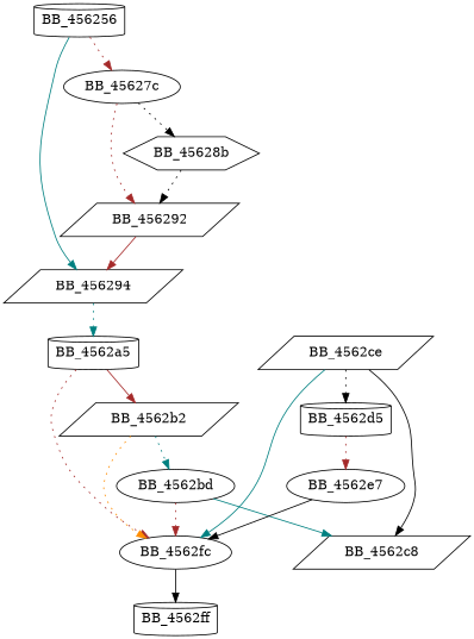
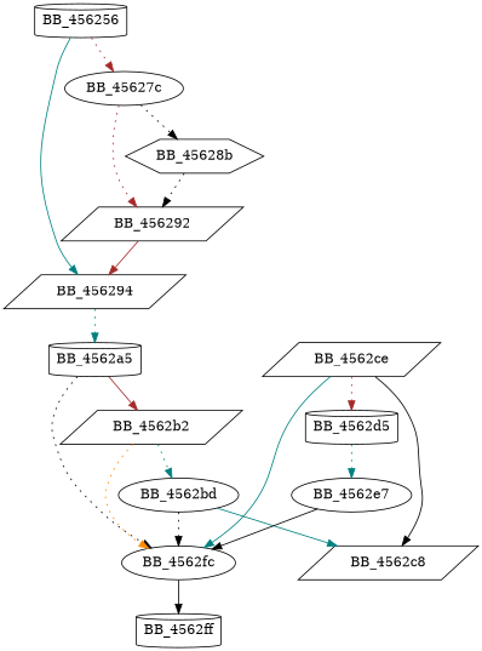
  digraph {
    node [shape=parallelogram]
    edge [color=black style=dotted]
    BB_456256 [shape=cylinder]
    BB_45627c [shape=ellipse]
    BB_456294
    BB_45628b [shape=hexagon]
    BB_456292
    BB_4562a5 [shape=cylinder]
    BB_4562b2
    BB_4562fc [shape=ellipse]
    BB_4562bd [shape=ellipse]
    BB_4562ff [shape=cylinder]
    BB_4562c8
    BB_4562ce
    BB_4562d5 [shape=cylinder]
    BB_4562e7 [shape=ellipse]
    BB_456256 -> BB_45627c [color=brown]
    BB_456256 -> BB_456294 [color=teal style=solid]
    BB_45627c -> BB_45628b
    BB_45627c -> BB_456292 [color=brown]
    BB_456294 -> BB_4562a5 [color=teal]
    BB_45628b -> BB_456292
    BB_456292 -> BB_456294 [color=brown style=solid]
    BB_4562a5 -> BB_4562b2 [color=brown style=solid]
-   BB_4562a5 -> BB_4562fc [color=brown]
+   BB_4562a5 -> BB_4562fc
    BB_4562b2 -> BB_4562fc [color=darkorange]
    BB_4562b2 -> BB_4562bd [color=teal]
    BB_4562fc -> BB_4562ff [style=solid]
-   BB_4562bd -> BB_4562fc [color=brown]
+   BB_4562bd -> BB_4562fc
    BB_4562bd -> BB_4562c8 [color=teal style=solid]
    BB_4562ce -> BB_4562fc [color=teal style=solid]
    BB_4562ce -> BB_4562c8 [style=solid]
-   BB_4562ce -> BB_4562d5
-   BB_4562d5 -> BB_4562e7 [color=brown]
+   BB_4562ce -> BB_4562d5 [color=brown]
+   BB_4562d5 -> BB_4562e7 [color=teal]
    BB_4562e7 -> BB_4562fc [style=solid]
  }
